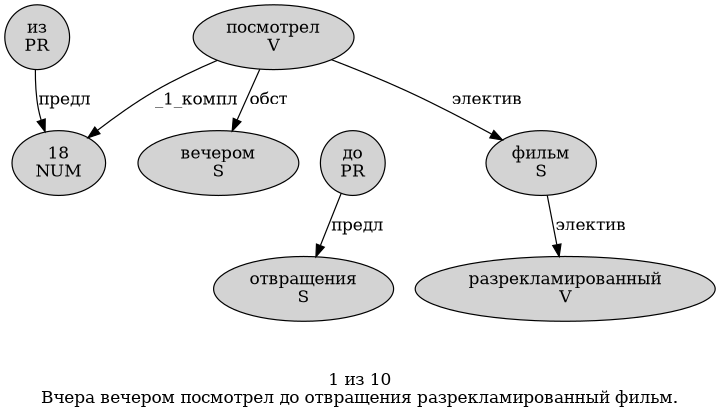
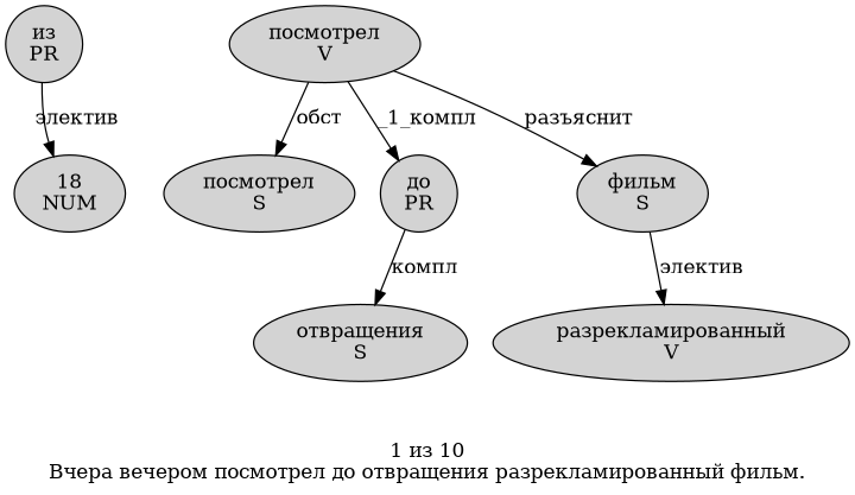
  digraph {
    label="1 из 10\nВчера вечером посмотрел до отвращения разрекламированный фильм."
    node [fillcolor=lightgray penwidth=1 shape=ellipse style=filled]
    n1 [label="из\nPR"]
    n2 [label="18\nNUM"]
-   n3 [label="вечером\nS"]
+   n3 [label="посмотрел\nS"]
    n4 [label="посмотрел\nV"]
    n5 [label="до\nPR"]
    n6 [label="фильм\nS"]
    n7 [label="отвращения\nS"]
    n8 [label="разрекламированный\nV"]
-   n1 -> n2 [label="предл"]
+   n1 -> n2 [label="электив"]
    n4 -> n3 [label="обст"]
-   n4 -> n2 [label="_1_компл"]
-   n4 -> n6 [label="электив"]
-   n5 -> n7 [label="предл"]
+   n4 -> n5 [label="_1_компл"]
+   n4 -> n6 [label="разъяснит"]
+   n5 -> n7 [label="компл"]
    n6 -> n8 [label="электив"]
  }
